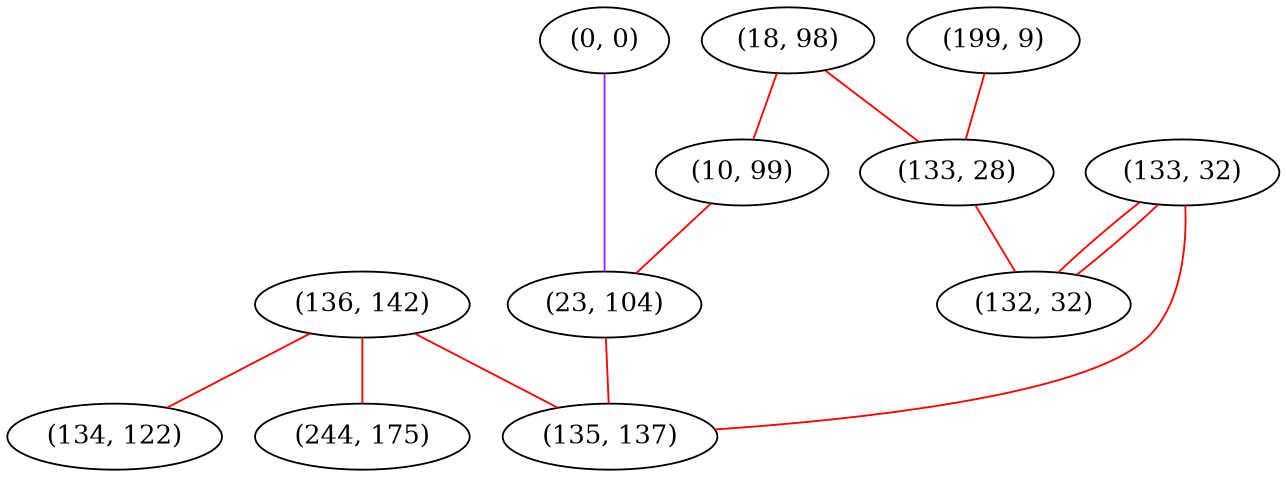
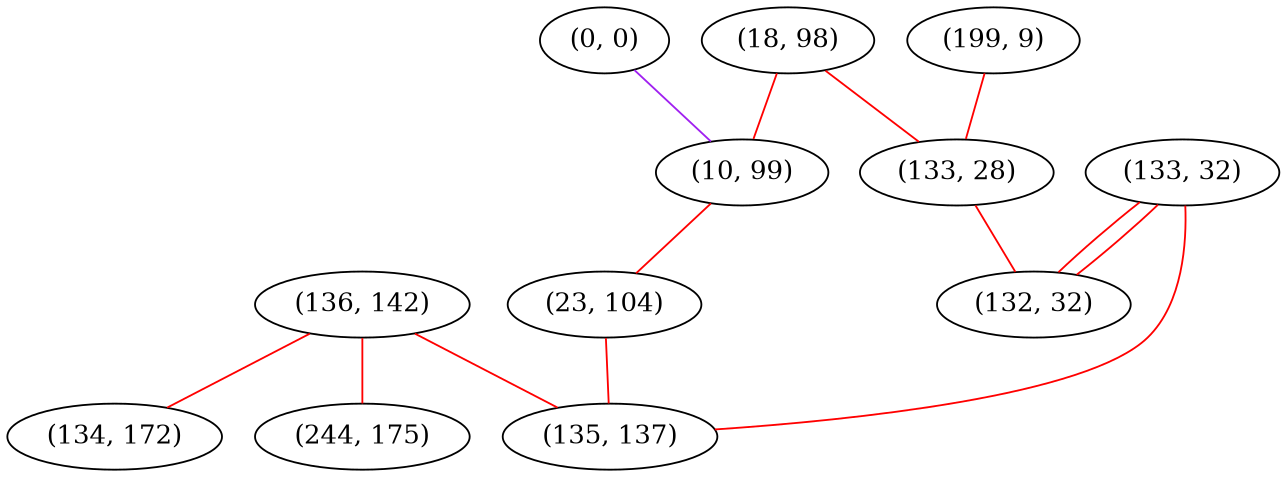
  graph {
    edge [color=red weight=1]
    "(136, 142)"
-   "(134, 172)" [label="(134, 122)"]
+   "(134, 172)"
    "(244, 175)"
    "(135, 137)"
    "(0, 0)"
    "(10, 99)"
    "(23, 104)"
    "(199, 9)"
    "(133, 28)"
    "(132, 32)"
    "(18, 98)"
    "(133, 32)"
    "(136, 142)" -- "(134, 172)"
    "(136, 142)" -- "(244, 175)"
    "(136, 142)" -- "(135, 137)"
-   "(0, 0)" -- "(23, 104)" [color=purple weight=4]
+   "(0, 0)" -- "(10, 99)" [color=purple weight=4]
    "(10, 99)" -- "(23, 104)"
    "(23, 104)" -- "(135, 137)"
    "(199, 9)" -- "(133, 28)"
    "(133, 28)" -- "(132, 32)"
    "(18, 98)" -- "(10, 99)"
    "(18, 98)" -- "(133, 28)"
    "(133, 32)" -- "(135, 137)"
    "(133, 32)" -- "(132, 32)"
    "(133, 32)" -- "(132, 32)"
  }
